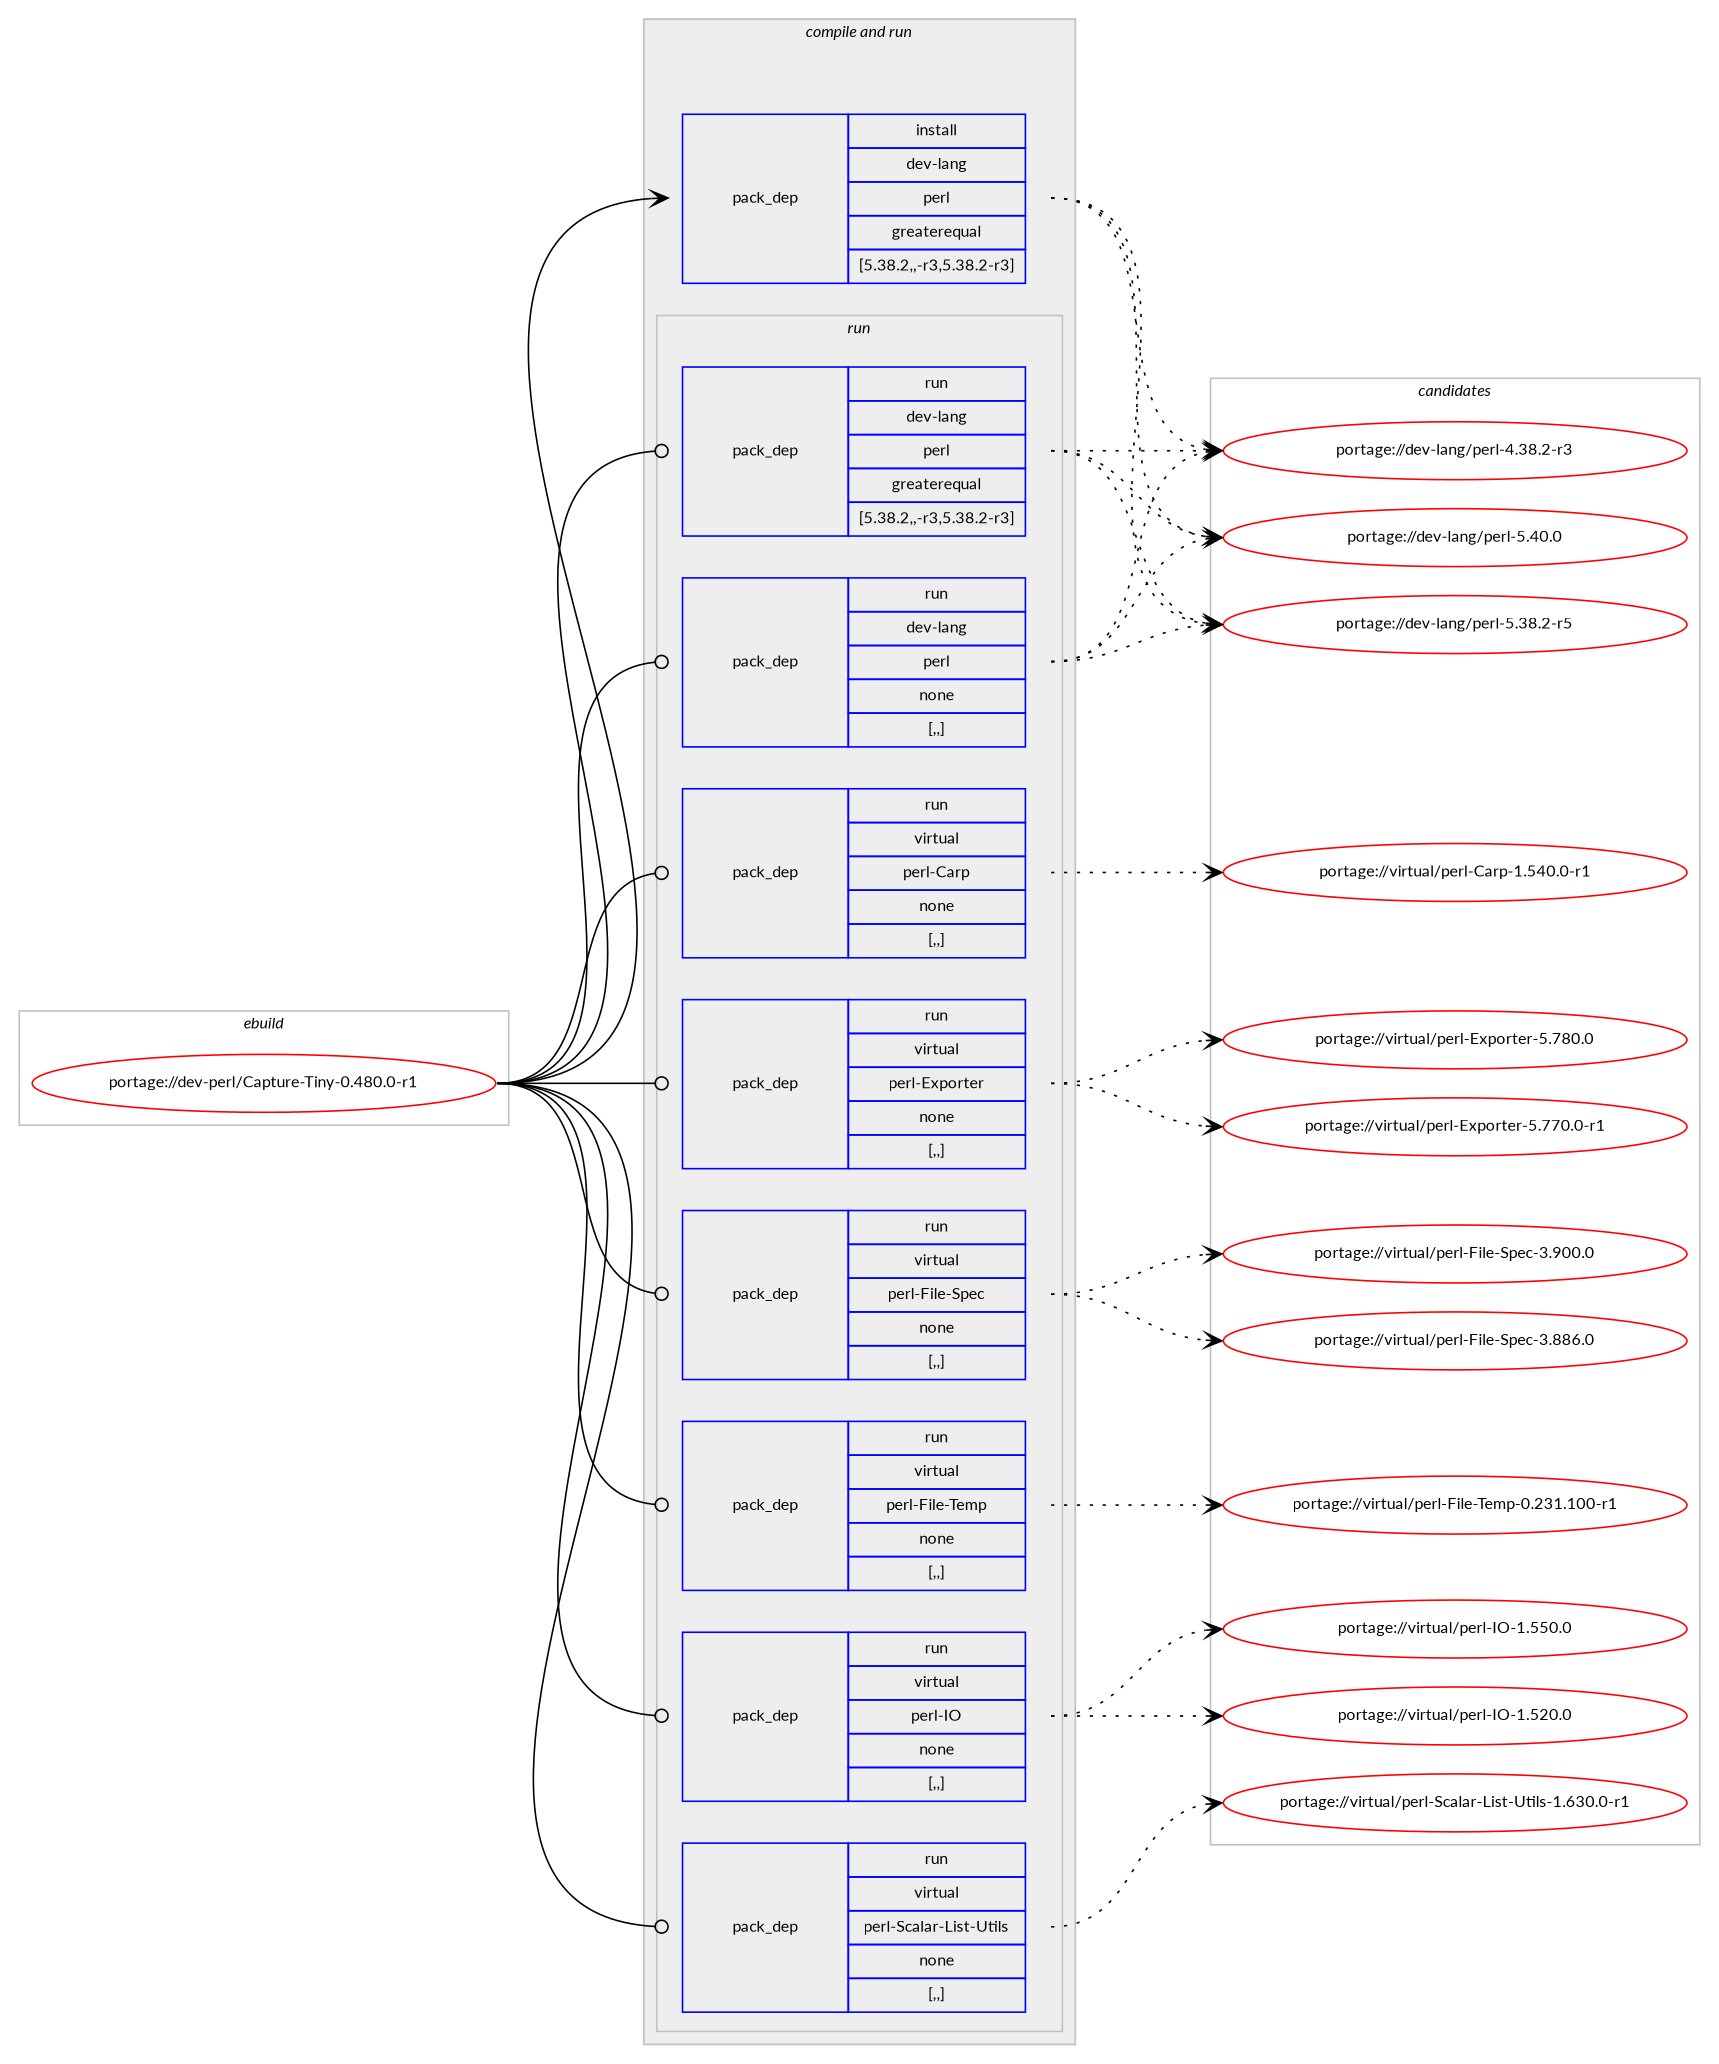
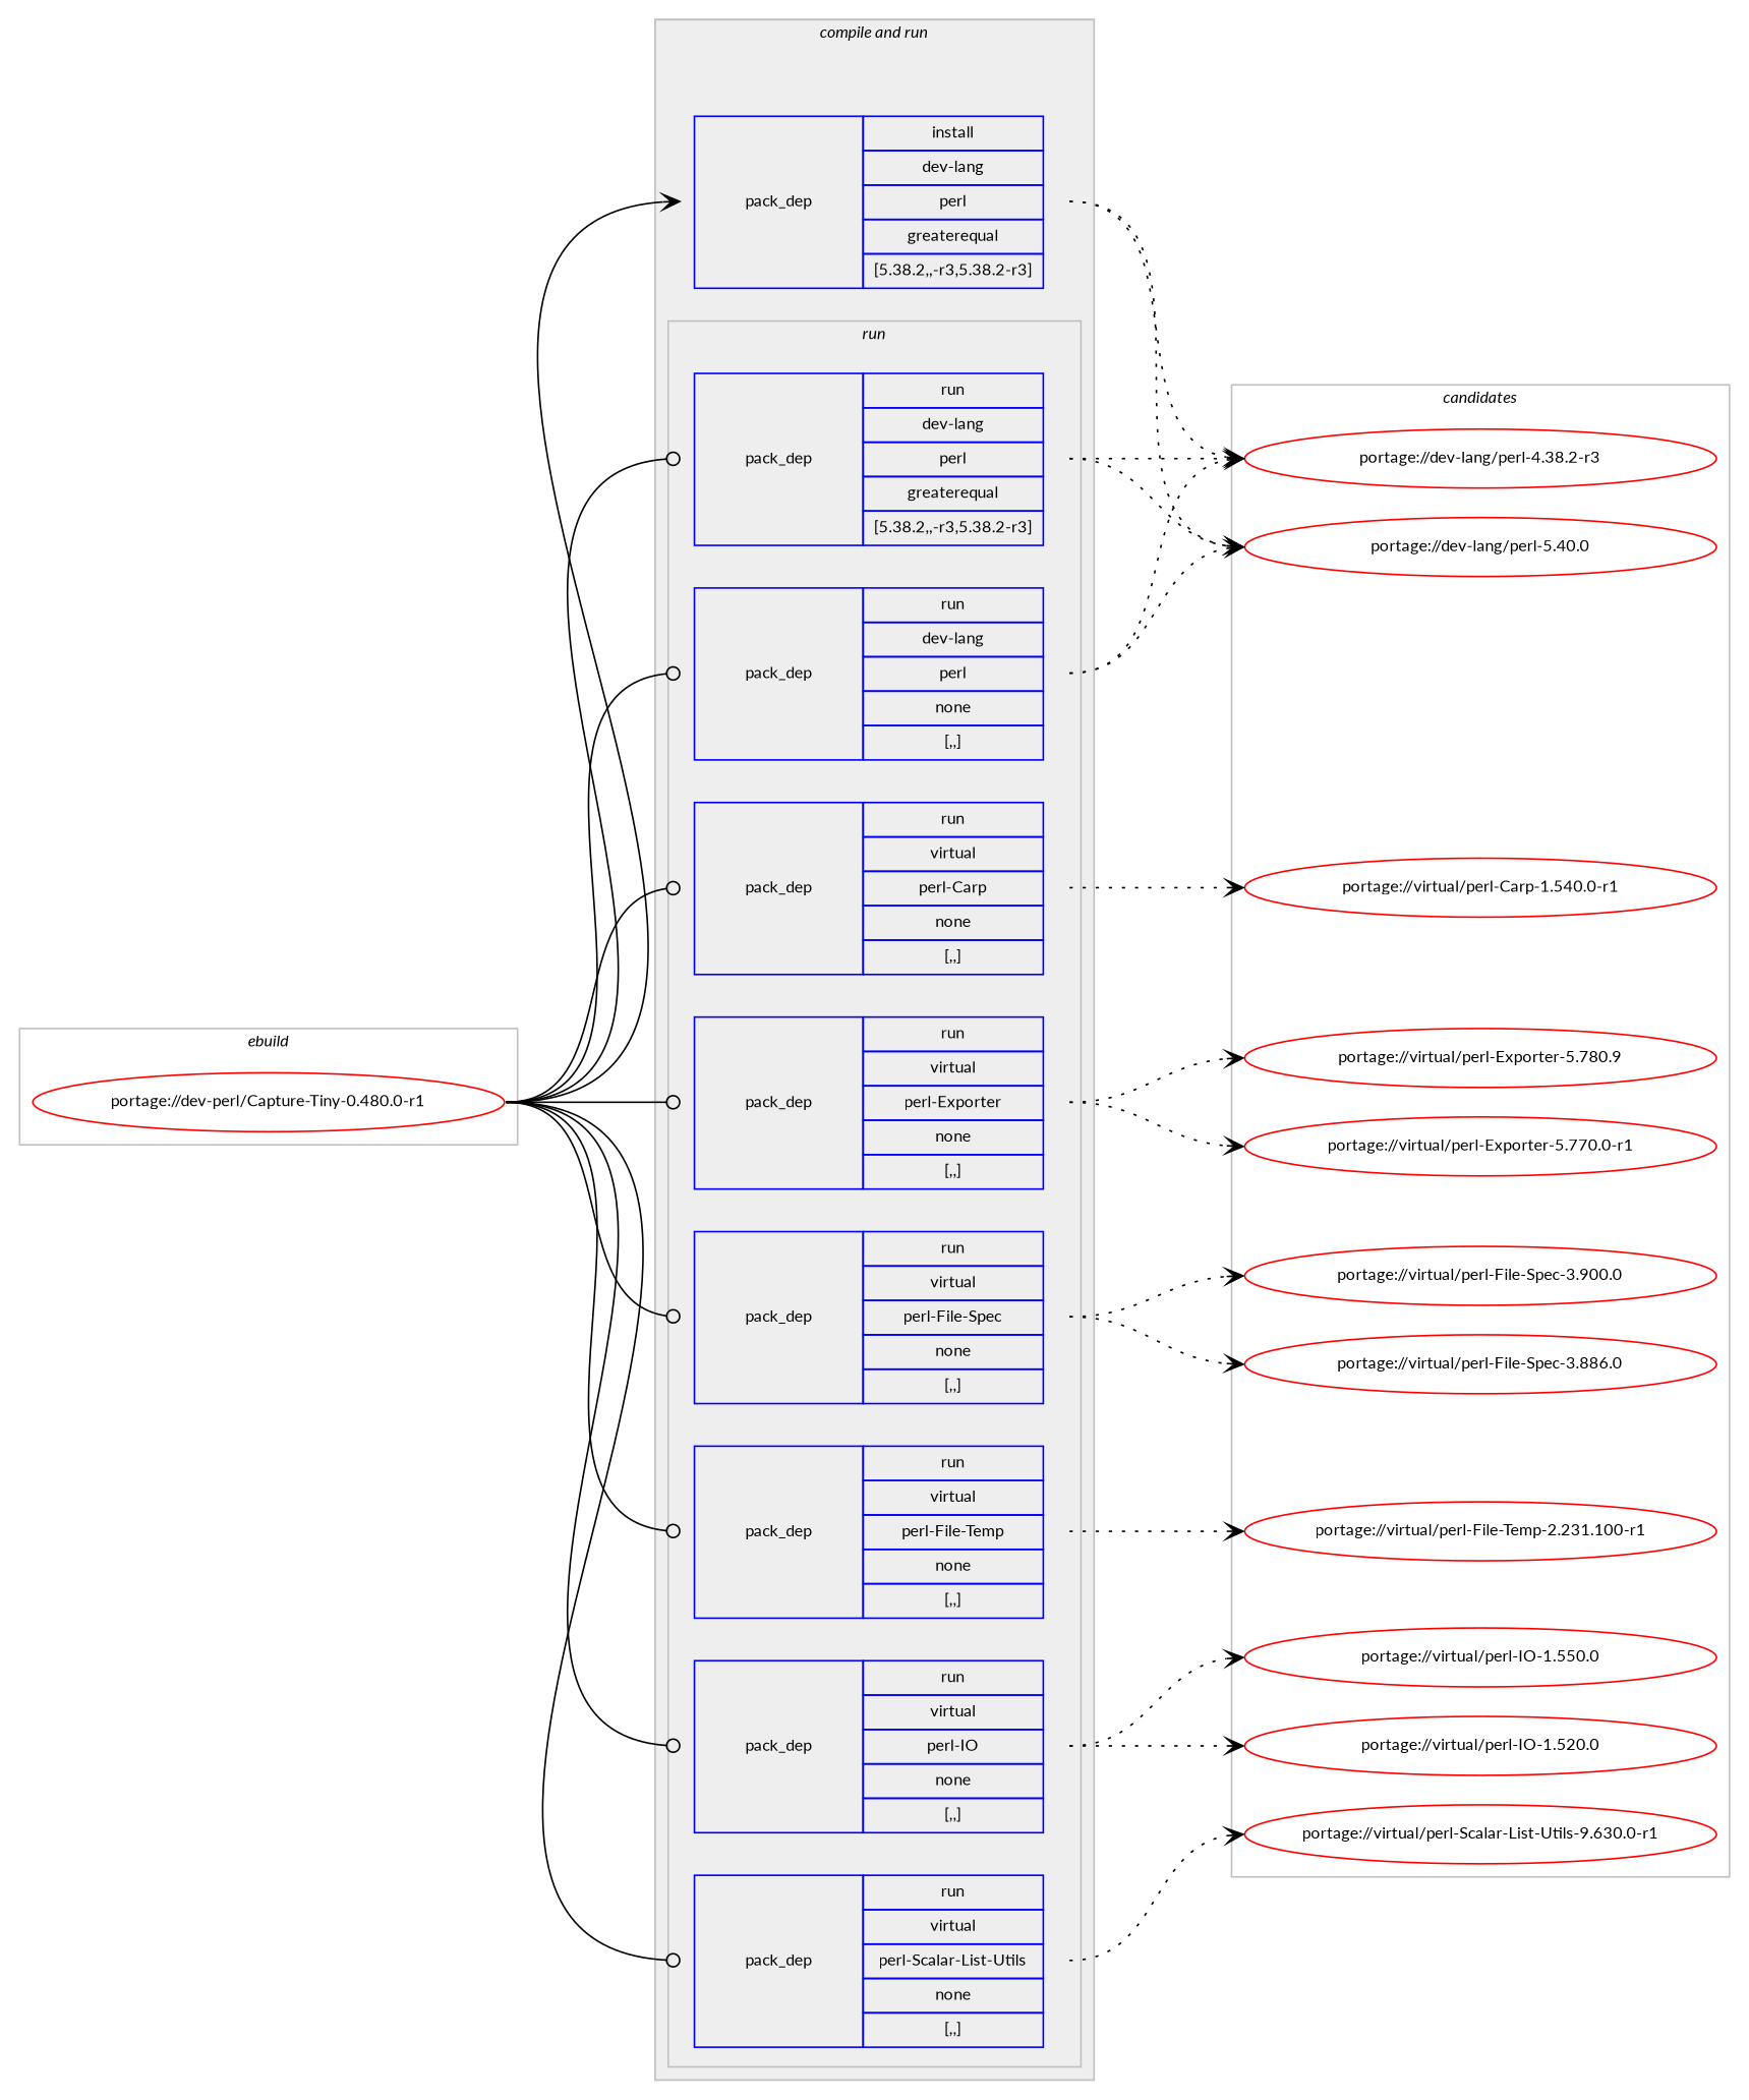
  digraph {
    compound=true
    concentrate=true
    fontname=Lato
    fontsize=10
    newrank=true
    rankdir=LR
    ranksep=1.5
    node [color=red fontname=Lato fontsize=10]
    edge [arrowhead=vee fontname=Lato headport=w style=dotted tailport=e weight=100]
    n1 [label="portage://dev-perl/Capture-Tiny-0.480.0-r1" width=4]
    n2 [color=blue label=<<TABLE BORDER="0" CELLBORDER="1" CELLSPACING="0" CELLPADDING="4" WIDTH="220"><TR><TD ROWSPAN="6" CELLPADDING="30">pack_dep</TD></TR><TR><TD WIDTH="110">install</TD></TR><TR><TD>dev-lang</TD></TR><TR><TD>perl</TD></TR><TR><TD>greaterequal</TD></TR><TR><TD>[5.38.2,,-r3,5.38.2-r3]</TD></TR></TABLE>> shape=none]
    n3 [color=blue label=<<TABLE BORDER="0" CELLBORDER="1" CELLSPACING="0" CELLPADDING="4" WIDTH="220"><TR><TD ROWSPAN="6" CELLPADDING="30">pack_dep</TD></TR><TR><TD WIDTH="110">run</TD></TR><TR><TD>dev-lang</TD></TR><TR><TD>perl</TD></TR><TR><TD>greaterequal</TD></TR><TR><TD>[5.38.2,,-r3,5.38.2-r3]</TD></TR></TABLE>> shape=none]
    n4 [color=blue label=<<TABLE BORDER="0" CELLBORDER="1" CELLSPACING="0" CELLPADDING="4" WIDTH="220"><TR><TD ROWSPAN="6" CELLPADDING="30">pack_dep</TD></TR><TR><TD WIDTH="110">run</TD></TR><TR><TD>dev-lang</TD></TR><TR><TD>perl</TD></TR><TR><TD>none</TD></TR><TR><TD>[,,]</TD></TR></TABLE>> shape=none]
    n5 [color=blue label=<<TABLE BORDER="0" CELLBORDER="1" CELLSPACING="0" CELLPADDING="4" WIDTH="220"><TR><TD ROWSPAN="6" CELLPADDING="30">pack_dep</TD></TR><TR><TD WIDTH="110">run</TD></TR><TR><TD>virtual</TD></TR><TR><TD>perl-Carp</TD></TR><TR><TD>none</TD></TR><TR><TD>[,,]</TD></TR></TABLE>> shape=none]
    n6 [color=blue label=<<TABLE BORDER="0" CELLBORDER="1" CELLSPACING="0" CELLPADDING="4" WIDTH="220"><TR><TD ROWSPAN="6" CELLPADDING="30">pack_dep</TD></TR><TR><TD WIDTH="110">run</TD></TR><TR><TD>virtual</TD></TR><TR><TD>perl-Exporter</TD></TR><TR><TD>none</TD></TR><TR><TD>[,,]</TD></TR></TABLE>> shape=none]
    n7 [color=blue label=<<TABLE BORDER="0" CELLBORDER="1" CELLSPACING="0" CELLPADDING="4" WIDTH="220"><TR><TD ROWSPAN="6" CELLPADDING="30">pack_dep</TD></TR><TR><TD WIDTH="110">run</TD></TR><TR><TD>virtual</TD></TR><TR><TD>perl-File-Spec</TD></TR><TR><TD>none</TD></TR><TR><TD>[,,]</TD></TR></TABLE>> shape=none]
    n8 [color=blue label=<<TABLE BORDER="0" CELLBORDER="1" CELLSPACING="0" CELLPADDING="4" WIDTH="220"><TR><TD ROWSPAN="6" CELLPADDING="30">pack_dep</TD></TR><TR><TD WIDTH="110">run</TD></TR><TR><TD>virtual</TD></TR><TR><TD>perl-File-Temp</TD></TR><TR><TD>none</TD></TR><TR><TD>[,,]</TD></TR></TABLE>> shape=none]
    n9 [color=blue label=<<TABLE BORDER="0" CELLBORDER="1" CELLSPACING="0" CELLPADDING="4" WIDTH="220"><TR><TD ROWSPAN="6" CELLPADDING="30">pack_dep</TD></TR><TR><TD WIDTH="110">run</TD></TR><TR><TD>virtual</TD></TR><TR><TD>perl-IO</TD></TR><TR><TD>none</TD></TR><TR><TD>[,,]</TD></TR></TABLE>> shape=none]
    n10 [color=blue label=<<TABLE BORDER="0" CELLBORDER="1" CELLSPACING="0" CELLPADDING="4" WIDTH="220"><TR><TD ROWSPAN="6" CELLPADDING="30">pack_dep</TD></TR><TR><TD WIDTH="110">run</TD></TR><TR><TD>virtual</TD></TR><TR><TD>perl-Scalar-List-Utils</TD></TR><TR><TD>none</TD></TR><TR><TD>[,,]</TD></TR></TABLE>> shape=none]
    n11 [label="portage://dev-lang/perl-5.40.0" width=4]
-   n12 [label="portage://dev-lang/perl-5.38.2-r5" width=4]
    n13 [label="portage://dev-lang/perl-4.38.2-r3" width=4]
    n14 [label="portage://virtual/perl-Carp-1.540.0-r1" width=4]
-   n15 [label="portage://virtual/perl-Exporter-5.780.0" width=4]
+   n15 [label="portage://virtual/perl-Exporter-5.780.9" width=4]
    n16 [label="portage://virtual/perl-Exporter-5.770.0-r1" width=4]
    n17 [label="portage://virtual/perl-File-Spec-3.900.0" width=4]
    n18 [label="portage://virtual/perl-File-Spec-3.886.0" width=4]
-   n19 [label="portage://virtual/perl-File-Temp-0.231.100-r1" width=4]
+   n19 [label="portage://virtual/perl-File-Temp-2.231.100-r1" width=4]
    n20 [label="portage://virtual/perl-IO-1.550.0" width=4]
    n21 [label="portage://virtual/perl-IO-1.520.0" width=4]
-   n22 [label="portage://virtual/perl-Scalar-List-Utils-1.630.0-r1" width=4]
+   n22 [label="portage://virtual/perl-Scalar-List-Utils-9.630.0-r1" width=4]
    subgraph cluster_1 {
      color=gray
      label=<<i>ebuild</i>>
      n1
    }
    subgraph cluster_2 {
      color=gray
      label=<<i>dependencies</i>>
      subgraph cluster_3 {
        color=gray
        fillcolor="#eeeeee"
        label=<<i>compile</i>>
        style=filled
        subgraph sub_4 {
          color=gray
          fillcolor="#eeeeee"
          label=<<i>compile</i>>
          style=filled
          n2
        }
      }
      subgraph cluster_5 {
        color=gray
        fillcolor="#eeeeee"
        label=<<i>compile and run</i>>
        style=filled
      }
      subgraph cluster_6 {
        color=gray
        fillcolor="#eeeeee"
        label=<<i>run</i>>
        style=filled
        subgraph sub_7 {
          color=gray
          fillcolor="#eeeeee"
          label=<<i>run</i>>
          style=filled
          n3
        }
        subgraph sub_8 {
          color=gray
          fillcolor="#eeeeee"
          label=<<i>run</i>>
          style=filled
          n4
        }
        subgraph sub_9 {
          color=gray
          fillcolor="#eeeeee"
          label=<<i>run</i>>
          style=filled
          n5
        }
        subgraph sub_10 {
          color=gray
          fillcolor="#eeeeee"
          label=<<i>run</i>>
          style=filled
          n6
        }
        subgraph sub_11 {
          color=gray
          fillcolor="#eeeeee"
          label=<<i>run</i>>
          style=filled
          n7
        }
        subgraph sub_12 {
          color=gray
          fillcolor="#eeeeee"
          label=<<i>run</i>>
          style=filled
          n8
        }
        subgraph sub_13 {
          color=gray
          fillcolor="#eeeeee"
          label=<<i>run</i>>
          style=filled
          n9
        }
        subgraph sub_14 {
          color=gray
          fillcolor="#eeeeee"
          label=<<i>run</i>>
          style=filled
          n10
        }
      }
    }
    subgraph cluster_15 {
      color=gray
      label=<<i>candidates</i>>
      rank=same
      subgraph sub_16 {
        color=black
        label=<<i>candidates</i>>
        nodesep=1
        rank=same
        n11
-       n12
        n13
      }
      subgraph sub_17 {
        color=black
        label=<<i>candidates</i>>
        nodesep=1
        rank=same
        n11
-       n12
        n13
      }
      subgraph sub_18 {
        color=black
        label=<<i>candidates</i>>
        nodesep=1
        rank=same
        n11
-       n12
        n13
      }
      subgraph sub_19 {
        color=black
        label=<<i>candidates</i>>
        nodesep=1
        rank=same
        n14
      }
      subgraph sub_20 {
        color=black
        label=<<i>candidates</i>>
        nodesep=1
        rank=same
        n15
        n16
      }
      subgraph sub_21 {
        color=black
        label=<<i>candidates</i>>
        nodesep=1
        rank=same
        n17
        n18
      }
      subgraph sub_22 {
        color=black
        label=<<i>candidates</i>>
        nodesep=1
        rank=same
        n19
      }
      subgraph sub_23 {
        color=black
        label=<<i>candidates</i>>
        nodesep=1
        rank=same
        n20
        n21
      }
      subgraph sub_24 {
        color=black
        label=<<i>candidates</i>>
        nodesep=1
        rank=same
        n22
      }
    }
    n1 -> n2 [style=solid weight=20]
    n1 -> n3 [arrowhead=odot style=solid weight=20]
    n1 -> n4 [arrowhead=odot style=solid weight=20]
    n1 -> n5 [arrowhead=odot style=solid weight=20]
    n1 -> n6 [arrowhead=odot style=solid weight=20]
    n1 -> n7 [arrowhead=odot style=solid weight=20]
    n1 -> n8 [arrowhead=odot style=solid weight=20]
    n1 -> n9 [arrowhead=odot style=solid weight=20]
    n1 -> n10 [arrowhead=odot style=solid weight=20]
    n2 -> n11
-   n2 -> n12
    n2 -> n13
    n3 -> n11
-   n3 -> n12
    n3 -> n13
    n4 -> n11
-   n4 -> n12
    n4 -> n13
    n5 -> n14
    n6 -> n15
    n6 -> n16
    n7 -> n17
    n7 -> n18
    n8 -> n19
    n9 -> n20
    n9 -> n21
    n10 -> n22
  }
